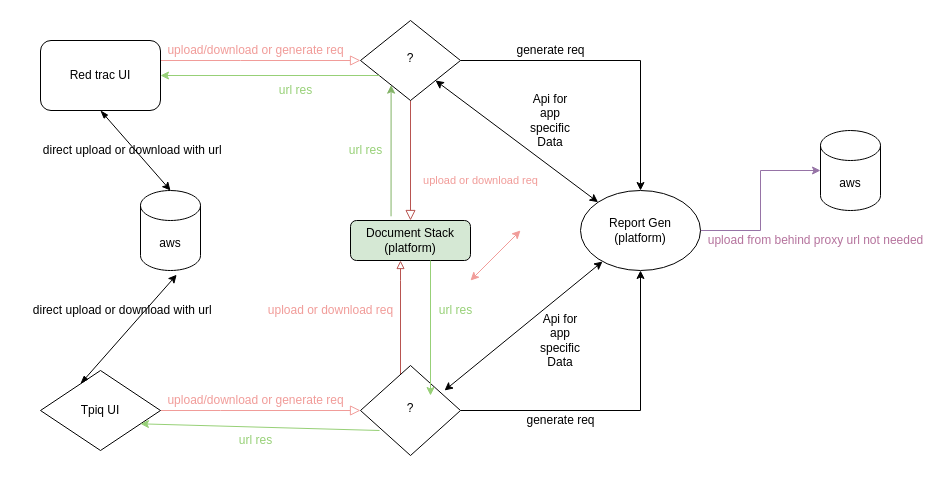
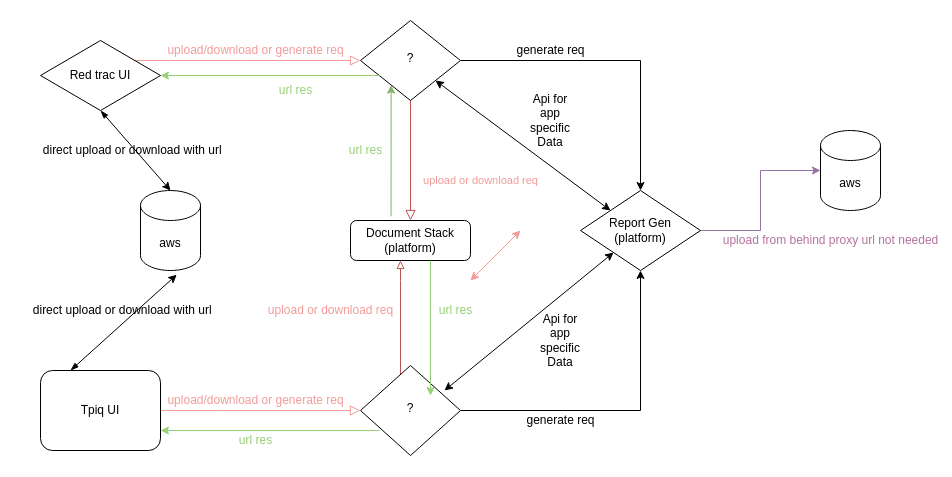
  <mxCell id="0" />
  <mxCell id="1" parent="0" />
  <mxCell id="2" value="" style="rounded=0;html=1;jettySize=auto;orthogonalLoop=1;fontSize=11;endArrow=block;endFill=0;endSize=8;strokeWidth=1;shadow=0;labelBackgroundColor=none;edgeStyle=orthogonalEdgeStyle;strokeColor=#F19C99;" parent="1" source="3" target="6" edge="1"><mxGeometry relative="1" as="geometry"><Array as="points"><mxPoint x="240" y="60" /><mxPoint x="240" y="60" /></Array></mxGeometry></mxCell>
- <mxCell id="3" value="Red trac UI" style="rounded=1;whiteSpace=wrap;html=1;fontSize=12;glass=0;strokeWidth=1;shadow=0;" parent="1" vertex="1"><mxGeometry x="40" y="40" width="120" height="70" as="geometry" /></mxCell>
+ <mxCell id="3" value="Red trac UI" style="rhombus;whiteSpace=wrap;html=1;fontSize=12;glass=0;strokeWidth=1;shadow=0;" parent="1" vertex="1"><mxGeometry x="40" y="40" width="120" height="70" as="geometry" /></mxCell>
  <mxCell id="4" value="&lt;font color=&quot;#f19c99&quot;&gt;upload or download req&lt;/font&gt;" style="edgeStyle=orthogonalEdgeStyle;rounded=0;html=1;jettySize=auto;orthogonalLoop=1;fontSize=11;endArrow=block;endFill=0;endSize=8;strokeWidth=1;shadow=0;labelBackgroundColor=none;fillColor=#f8cecc;strokeColor=#b85450;" parent="1" source="6" target="7" edge="1"><mxGeometry x="0.333" y="70" relative="1" as="geometry"><mxPoint as="offset" /></mxGeometry></mxCell>
  <mxCell id="5" value="" style="edgeStyle=orthogonalEdgeStyle;rounded=0;orthogonalLoop=1;jettySize=auto;html=1;" edge="1" parent="1" source="6" target="15"><mxGeometry relative="1" as="geometry"><mxPoint x="710" y="110" as="targetPoint" /></mxGeometry></mxCell>
  <mxCell id="6" value="?" style="rhombus;whiteSpace=wrap;html=1;shadow=0;fontFamily=Helvetica;fontSize=12;align=center;strokeWidth=1;spacing=6;spacingTop=-4;" parent="1" vertex="1"><mxGeometry x="360" y="20" width="100" height="80" as="geometry" /></mxCell>
- <mxCell id="7" value="Document Stack (platform)" style="rounded=1;whiteSpace=wrap;html=1;fontSize=12;glass=0;strokeWidth=1;shadow=0;fillColor=#d5e8d4;" parent="1" vertex="1"><mxGeometry x="350" y="220" width="120" height="40" as="geometry" /></mxCell>
+ <mxCell id="7" value="Document Stack (platform)" style="rounded=1;whiteSpace=wrap;html=1;fontSize=12;glass=0;strokeWidth=1;shadow=0;" parent="1" vertex="1"><mxGeometry x="350" y="220" width="120" height="40" as="geometry" /></mxCell>
  <mxCell id="8" value="" style="rounded=0;html=1;jettySize=auto;orthogonalLoop=1;fontSize=11;endArrow=block;endFill=0;endSize=8;strokeWidth=1;shadow=0;labelBackgroundColor=none;edgeStyle=orthogonalEdgeStyle;exitX=1;exitY=0.5;exitDx=0;exitDy=0;entryX=0;entryY=0.5;entryDx=0;entryDy=0;strokeColor=#F19C99;" parent="1" source="12" target="11" edge="1"><mxGeometry x="0.333" y="20" relative="1" as="geometry"><mxPoint as="offset" /><mxPoint x="430" y="270" as="targetPoint" /><Array as="points"><mxPoint x="220" y="410" /></Array></mxGeometry></mxCell>
  <mxCell id="9" value="" style="edgeStyle=orthogonalEdgeStyle;rounded=0;orthogonalLoop=1;jettySize=auto;html=1;fillColor=#f8cecc;strokeColor=#b85450;endArrow=block;endFill=0;" edge="1" parent="1" source="11" target="7"><mxGeometry relative="1" as="geometry"><Array as="points"><mxPoint x="400" y="280" /><mxPoint x="400" y="280" /></Array></mxGeometry></mxCell>
  <mxCell id="10" value="" style="edgeStyle=orthogonalEdgeStyle;rounded=0;orthogonalLoop=1;jettySize=auto;html=1;entryX=0.5;entryY=1;entryDx=0;entryDy=0;" edge="1" parent="1" source="11" target="15"><mxGeometry relative="1" as="geometry"><mxPoint x="650" y="290" as="targetPoint" /></mxGeometry></mxCell>
  <mxCell id="11" value="?" style="rhombus;whiteSpace=wrap;html=1;shadow=0;fontFamily=Helvetica;fontSize=12;align=center;strokeWidth=1;spacing=6;spacingTop=-4;" parent="1" vertex="1"><mxGeometry x="360" y="365" width="100" height="90" as="geometry" /></mxCell>
- <mxCell id="12" value="Tpiq UI" style="rhombus;whiteSpace=wrap;html=1;fontSize=12;glass=0;strokeWidth=1;shadow=0;" parent="1" vertex="1"><mxGeometry x="40" y="370" width="120" height="80" as="geometry" /></mxCell>
+ <mxCell id="12" value="Tpiq UI" style="rounded=1;whiteSpace=wrap;html=1;fontSize=12;glass=0;strokeWidth=1;shadow=0;" parent="1" vertex="1"><mxGeometry x="40" y="370" width="120" height="80" as="geometry" /></mxCell>
  <mxCell id="13" value="&lt;font color=&quot;#f19c99&quot;&gt;upload or download req&lt;/font&gt;" style="text;html=1;resizable=0;autosize=1;align=center;verticalAlign=middle;points=[];rounded=0;" vertex="1" parent="1"><mxGeometry x="260" y="300" width="140" height="20" as="geometry" /></mxCell>
  <mxCell id="14" style="edgeStyle=orthogonalEdgeStyle;rounded=0;orthogonalLoop=1;jettySize=auto;html=1;fillColor=#e1d5e7;strokeColor=#9673a6;" edge="1" parent="1" source="15" target="23"><mxGeometry relative="1" as="geometry"><mxPoint x="770" y="230" as="targetPoint" /></mxGeometry></mxCell>
- <mxCell id="15" value="Report Gen &lt;br&gt;(platform)" style="ellipse;whiteSpace=wrap;html=1;" vertex="1" parent="1"><mxGeometry x="580" y="190" width="120" height="80" as="geometry" /></mxCell>
- <mxCell id="16" value="&lt;font color=&quot;#b5739d&quot;&gt;upload from behind proxy url not needed&lt;/font&gt;" style="text;html=1;resizable=0;autosize=1;align=center;verticalAlign=middle;points=[];fillColor=none;strokeColor=none;rounded=0;" vertex="1" parent="1"><mxGeometry x="700" y="230" width="230" height="20" as="geometry" /></mxCell>
+ <mxCell id="15" value="Report Gen &lt;br&gt;(platform)" style="rhombus;whiteSpace=wrap;html=1;" vertex="1" parent="1"><mxGeometry x="580" y="190" width="120" height="80" as="geometry" /></mxCell>
+ <mxCell id="16" value="&lt;font color=&quot;#b5739d&quot;&gt;upload from behind proxy url not needed&lt;/font&gt;" style="text;html=1;resizable=0;autosize=1;align=center;verticalAlign=middle;points=[];fillColor=none;strokeColor=none;rounded=0;" vertex="1" parent="1"><mxGeometry x="715" y="230" width="230" height="20" as="geometry" /></mxCell>
  <mxCell id="17" value="generate req" style="text;html=1;resizable=0;autosize=1;align=center;verticalAlign=middle;points=[];fillColor=none;strokeColor=none;rounded=0;" vertex="1" parent="1"><mxGeometry x="520" y="410" width="80" height="20" as="geometry" /></mxCell>
  <mxCell id="18" value="" style="endArrow=classic;startArrow=classic;html=1;" edge="1" parent="1" target="15"><mxGeometry width="50" height="50" relative="1" as="geometry"><mxPoint x="444" y="390" as="sourcePoint" /><mxPoint x="494" y="340" as="targetPoint" /></mxGeometry></mxCell>
  <mxCell id="19" value="generate req" style="text;html=1;resizable=0;autosize=1;align=center;verticalAlign=middle;points=[];fillColor=none;strokeColor=none;rounded=0;" vertex="1" parent="1"><mxGeometry x="510" y="40" width="80" height="20" as="geometry" /></mxCell>
  <mxCell id="20" value="" style="endArrow=classic;startArrow=classic;html=1;entryX=0;entryY=0;entryDx=0;entryDy=0;exitX=1;exitY=1;exitDx=0;exitDy=0;" edge="1" parent="1" source="6" target="15"><mxGeometry width="50" height="50" relative="1" as="geometry"><mxPoint x="444" y="209.02" as="sourcePoint" /><mxPoint x="602.048" y="80.001" as="targetPoint" /></mxGeometry></mxCell>
  <mxCell id="21" value="Api for app specific Data" style="text;html=1;strokeColor=none;fillColor=none;align=center;verticalAlign=middle;whiteSpace=wrap;rounded=0;" vertex="1" parent="1"><mxGeometry x="530" y="110" width="40" height="20" as="geometry" /></mxCell>
  <mxCell id="22" value="Api for app specific Data" style="text;html=1;strokeColor=none;fillColor=none;align=center;verticalAlign=middle;whiteSpace=wrap;rounded=0;" vertex="1" parent="1"><mxGeometry x="540" y="330" width="40" height="20" as="geometry" /></mxCell>
  <mxCell id="23" value="aws" style="shape=cylinder3;whiteSpace=wrap;html=1;boundedLbl=1;backgroundOutline=1;size=15;" vertex="1" parent="1"><mxGeometry x="820" y="130" width="60" height="80" as="geometry" /></mxCell>
  <mxCell id="24" value="aws" style="shape=cylinder3;whiteSpace=wrap;html=1;boundedLbl=1;backgroundOutline=1;size=15;" vertex="1" parent="1"><mxGeometry x="140" y="190" width="60" height="80" as="geometry" /></mxCell>
  <mxCell id="25" value="" style="endArrow=classic;html=1;entryX=0.306;entryY=0.808;entryDx=0;entryDy=0;entryPerimeter=0;exitX=0.338;exitY=-0.105;exitDx=0;exitDy=0;exitPerimeter=0;fillColor=#d5e8d4;strokeColor=#82b366;" edge="1" parent="1" source="7" target="6"><mxGeometry width="50" height="50" relative="1" as="geometry"><mxPoint x="360" y="220" as="sourcePoint" /><mxPoint x="410" y="170" as="targetPoint" /></mxGeometry></mxCell>
  <mxCell id="26" value="url res" style="text;html=1;resizable=0;autosize=1;align=center;verticalAlign=middle;points=[];fillColor=none;strokeColor=none;rounded=0;fontColor=#97D077;" vertex="1" parent="1"><mxGeometry x="340" y="140" width="50" height="20" as="geometry" /></mxCell>
  <mxCell id="27" value="" style="endArrow=classic;html=1;strokeColor=#97D077;" edge="1" parent="1"><mxGeometry width="50" height="50" relative="1" as="geometry"><mxPoint x="430" y="260" as="sourcePoint" /><mxPoint x="430" y="395" as="targetPoint" /></mxGeometry></mxCell>
  <mxCell id="28" value="url res" style="text;html=1;resizable=0;autosize=1;align=center;verticalAlign=middle;points=[];fillColor=none;strokeColor=none;rounded=0;fontColor=#97D077;" vertex="1" parent="1"><mxGeometry x="430" y="300" width="50" height="20" as="geometry" /></mxCell>
  <mxCell id="29" value="url res" style="text;html=1;resizable=0;autosize=1;align=center;verticalAlign=middle;points=[];fillColor=none;strokeColor=none;rounded=0;fontColor=#97D077;" vertex="1" parent="1"><mxGeometry x="230" y="430" width="50" height="20" as="geometry" /></mxCell>
  <mxCell id="30" value="upload/download or generate req" style="text;html=1;resizable=0;autosize=1;align=center;verticalAlign=middle;points=[];fillColor=none;strokeColor=none;rounded=0;fontColor=#F19C99;" vertex="1" parent="1"><mxGeometry x="160" y="390" width="190" height="20" as="geometry" /></mxCell>
  <mxCell id="31" value="" style="endArrow=classic;html=1;entryX=1;entryY=0.5;entryDx=0;entryDy=0;fontColor=#97D077;strokeColor=#97D077;" edge="1" parent="1" target="3"><mxGeometry width="50" height="50" relative="1" as="geometry"><mxPoint x="379" y="75" as="sourcePoint" /><mxPoint x="320" y="90" as="targetPoint" /></mxGeometry></mxCell>
  <mxCell id="32" value="" style="endArrow=classic;html=1;entryX=1;entryY=0.75;entryDx=0;entryDy=0;strokeColor=#97D077;" edge="1" parent="1" target="12"><mxGeometry width="50" height="50" relative="1" as="geometry"><mxPoint x="379" y="430" as="sourcePoint" /><mxPoint x="220" y="430" as="targetPoint" /></mxGeometry></mxCell>
  <mxCell id="33" value="url res" style="text;html=1;resizable=0;autosize=1;align=center;verticalAlign=middle;points=[];rounded=0;fontColor=#97D077;" vertex="1" parent="1"><mxGeometry x="270" y="80" width="50" height="20" as="geometry" /></mxCell>
  <mxCell id="34" value="" style="endArrow=classic;html=1;exitX=0.5;exitY=1;exitDx=0;exitDy=0;entryX=0.5;entryY=0;entryDx=0;entryDy=0;entryPerimeter=0;startArrow=blockThin;startFill=1;" edge="1" parent="1" source="3" target="24"><mxGeometry width="50" height="50" relative="1" as="geometry"><mxPoint x="145" y="190" as="sourcePoint" /><mxPoint x="195" y="140" as="targetPoint" /></mxGeometry></mxCell>
  <mxCell id="35" value="" style="endArrow=classic;html=1;exitX=0.25;exitY=0;exitDx=0;exitDy=0;entryX=0.603;entryY=1.053;entryDx=0;entryDy=0;entryPerimeter=0;startArrow=blockThin;startFill=1;" edge="1" parent="1" source="12" target="24"><mxGeometry width="50" height="50" relative="1" as="geometry"><mxPoint x="150" y="300" as="sourcePoint" /><mxPoint x="170" y="380" as="targetPoint" /></mxGeometry></mxCell>
  <mxCell id="36" value="&amp;nbsp;direct upload or download with url" style="text;html=1;resizable=0;autosize=1;align=center;verticalAlign=middle;points=[];fillColor=none;strokeColor=none;rounded=0;" vertex="1" parent="1"><mxGeometry x="20" y="300" width="200" height="20" as="geometry" /></mxCell>
  <mxCell id="37" value="&amp;nbsp;direct upload or download with url" style="text;html=1;resizable=0;autosize=1;align=center;verticalAlign=middle;points=[];fillColor=none;strokeColor=none;rounded=0;" vertex="1" parent="1"><mxGeometry y="140" width="200" height="20" as="geometry" x="30" /></mxCell>
  <mxCell id="38" value="upload/download or generate req" style="text;html=1;resizable=0;autosize=1;align=center;verticalAlign=middle;points=[];fillColor=none;strokeColor=none;rounded=0;fontColor=#F19C99;" vertex="1" parent="1"><mxGeometry x="160" y="40" width="190" height="20" as="geometry" /></mxCell>
  <mxCell id="39" value="" style="endArrow=classic;startArrow=classic;html=1;strokeColor=#F19C99;fontColor=#F19C99;" edge="1" parent="1"><mxGeometry width="50" height="50" relative="1" as="geometry"><mxPoint x="470" y="280" as="sourcePoint" /><mxPoint x="520" y="230" as="targetPoint" /></mxGeometry></mxCell>
